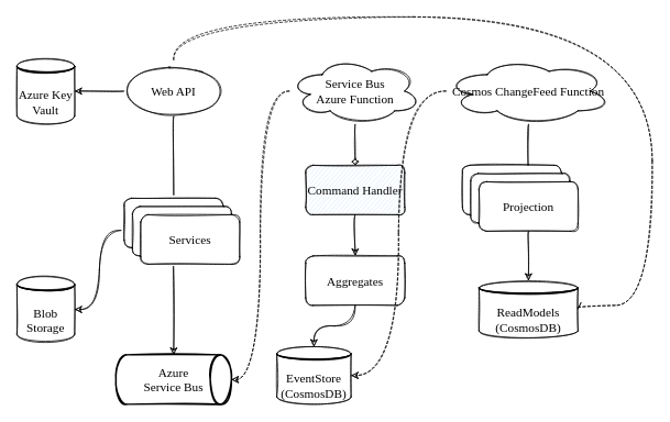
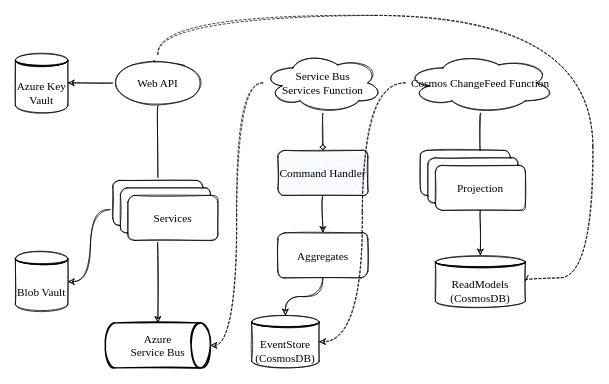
  <mxCell id="0" />
  <mxCell id="1" parent="0" />
  <mxCell id="2" style="edgeStyle=orthogonalEdgeStyle;curved=1;rounded=1;sketch=1;hachureGap=4;orthogonalLoop=1;jettySize=auto;html=1;entryX=1;entryY=0.5;entryDx=0;entryDy=0;dashed=1;fontFamily=Architects Daughter;fontSource=https%3A%2F%2Ffonts.googleapis.com%2Fcss%3Ffamily%3DArchitects%2BDaughter;fontSize=15;endArrow=open;sourcePerimeterSpacing=8;targetPerimeterSpacing=8;" parent="1" source="6" target="22" edge="1"><mxGeometry relative="1" as="geometry"><Array as="points"><mxPoint x="210" y="20" /><mxPoint x="790" y="20" /><mxPoint x="790" y="370" /></Array></mxGeometry></mxCell>
  <mxCell id="3" style="edgeStyle=orthogonalEdgeStyle;shape=connector;curved=1;rounded=1;sketch=1;orthogonalLoop=1;jettySize=auto;html=1;entryX=1;entryY=0.5;entryDx=0;entryDy=0;labelBackgroundColor=default;strokeColor=default;fontFamily=Architects Daughter;fontSource=https%3A%2F%2Ffonts.googleapis.com%2Fcss%3Ffamily%3DArchitects%2BDaughter;fontSize=15;fontColor=default;endArrow=classic;" edge="1" parent="1" source="6" target="24"><mxGeometry relative="1" as="geometry" /></mxCell>
  <mxCell id="4" style="edgeStyle=orthogonalEdgeStyle;shape=connector;curved=1;rounded=1;sketch=1;orthogonalLoop=1;jettySize=auto;html=1;entryX=1;entryY=0.5;entryDx=0;entryDy=0;labelBackgroundColor=default;strokeColor=default;fontFamily=Architects Daughter;fontSource=https%3A%2F%2Ffonts.googleapis.com%2Fcss%3Ffamily%3DArchitects%2BDaughter;fontSize=15;fontColor=default;endArrow=classic;exitX=-0.033;exitY=0.65;exitDx=0;exitDy=0;exitPerimeter=0;" edge="1" parent="1" source="26" target="25"><mxGeometry relative="1" as="geometry" /></mxCell>
  <mxCell id="5" style="edgeStyle=orthogonalEdgeStyle;shape=connector;curved=1;rounded=1;sketch=1;orthogonalLoop=1;jettySize=auto;html=1;entryX=0.417;entryY=0;entryDx=0;entryDy=0;entryPerimeter=0;labelBackgroundColor=default;strokeColor=default;fontFamily=Architects Daughter;fontSource=https%3A%2F%2Ffonts.googleapis.com%2Fcss%3Ffamily%3DArchitects%2BDaughter;fontSize=15;fontColor=default;endArrow=classic;" edge="1" parent="1" source="6" target="27"><mxGeometry relative="1" as="geometry" /></mxCell>
  <mxCell id="6" value="Web API" style="ellipse;whiteSpace=wrap;html=1;sketch=1;fontFamily=Architects Daughter;fontSource=https%3A%2F%2Ffonts.googleapis.com%2Fcss%3Ffamily%3DArchitects%2BDaughter;fontSize=15;" parent="1" vertex="1"><mxGeometry x="150" y="80" width="120" height="60" as="geometry" /></mxCell>
  <mxCell id="7" style="edgeStyle=orthogonalEdgeStyle;rounded=1;orthogonalLoop=1;jettySize=auto;html=1;sketch=1;curved=1;fontFamily=Architects Daughter;fontSource=https%3A%2F%2Ffonts.googleapis.com%2Fcss%3Ffamily%3DArchitects%2BDaughter;fontSize=15;endArrow=diamond;" parent="1" source="9" target="11" edge="1"><mxGeometry relative="1" as="geometry" /></mxCell>
  <mxCell id="8" style="edgeStyle=orthogonalEdgeStyle;rounded=1;orthogonalLoop=1;jettySize=auto;html=1;sketch=1;curved=1;entryX=1;entryY=0.5;entryDx=0;entryDy=0;entryPerimeter=0;fontFamily=Architects Daughter;fontSource=https%3A%2F%2Ffonts.googleapis.com%2Fcss%3Ffamily%3DArchitects%2BDaughter;fontSize=15;dashed=1;" parent="1" source="9" target="23" edge="1"><mxGeometry relative="1" as="geometry"><mxPoint x="250" y="260" as="targetPoint" /></mxGeometry></mxCell>
- <mxCell id="9" value="Service Bus &lt;br&gt;Azure Function" style="ellipse;shape=cloud;whiteSpace=wrap;html=1;sketch=1;rounded=1;fontFamily=Architects Daughter;fontSource=https%3A%2F%2Ffonts.googleapis.com%2Fcss%3Ffamily%3DArchitects%2BDaughter;fontSize=15;" parent="1" vertex="1"><mxGeometry x="350" y="70" width="160" height="80" as="geometry" /></mxCell>
+ <mxCell id="9" value="Service Bus &lt;br&gt;Services Function" style="ellipse;shape=cloud;whiteSpace=wrap;html=1;sketch=1;rounded=1;fontFamily=Architects Daughter;fontSource=https%3A%2F%2Ffonts.googleapis.com%2Fcss%3Ffamily%3DArchitects%2BDaughter;fontSize=15;" parent="1" vertex="1"><mxGeometry x="350" y="70" width="160" height="80" as="geometry" /></mxCell>
  <mxCell id="10" style="edgeStyle=orthogonalEdgeStyle;rounded=1;orthogonalLoop=1;jettySize=auto;html=1;sketch=1;curved=1;fontFamily=Architects Daughter;fontSource=https%3A%2F%2Ffonts.googleapis.com%2Fcss%3Ffamily%3DArchitects%2BDaughter;fontSize=15;" parent="1" source="11" target="13" edge="1"><mxGeometry relative="1" as="geometry" /></mxCell>
  <mxCell id="11" value="Command Handler" style="rounded=1;whiteSpace=wrap;html=1;sketch=1;fontFamily=Architects Daughter;fontSource=https%3A%2F%2Ffonts.googleapis.com%2Fcss%3Ffamily%3DArchitects%2BDaughter;fontSize=15;fillColor=#dae8fc;" parent="1" vertex="1"><mxGeometry x="370" y="200" width="120" height="60" as="geometry" /></mxCell>
  <mxCell id="12" style="edgeStyle=orthogonalEdgeStyle;rounded=1;orthogonalLoop=1;jettySize=auto;html=1;sketch=1;curved=1;fontFamily=Architects Daughter;fontSource=https%3A%2F%2Ffonts.googleapis.com%2Fcss%3Ffamily%3DArchitects%2BDaughter;fontSize=15;" parent="1" source="13" target="14" edge="1"><mxGeometry relative="1" as="geometry" /></mxCell>
  <mxCell id="13" value="Aggregates" style="rounded=1;whiteSpace=wrap;html=1;sketch=1;fontFamily=Architects Daughter;fontSource=https%3A%2F%2Ffonts.googleapis.com%2Fcss%3Ffamily%3DArchitects%2BDaughter;fontSize=15;" parent="1" vertex="1"><mxGeometry x="370" y="310" width="120" height="60" as="geometry" /></mxCell>
  <mxCell id="14" value="EventStore&lt;br style=&quot;font-size: 15px;&quot;&gt;(CosmosDB)" style="shape=datastore;whiteSpace=wrap;html=1;sketch=1;rounded=1;fontFamily=Architects Daughter;fontSource=https%3A%2F%2Ffonts.googleapis.com%2Fcss%3Ffamily%3DArchitects%2BDaughter;fontSize=15;" parent="1" vertex="1"><mxGeometry x="335" y="420" width="90" height="70" as="geometry" /></mxCell>
  <mxCell id="15" style="edgeStyle=orthogonalEdgeStyle;rounded=1;orthogonalLoop=1;jettySize=auto;html=1;sketch=1;curved=1;fontFamily=Architects Daughter;fontSource=https%3A%2F%2Ffonts.googleapis.com%2Fcss%3Ffamily%3DArchitects%2BDaughter;fontSize=15;" parent="1" source="17" target="21" edge="1"><mxGeometry relative="1" as="geometry" /></mxCell>
  <mxCell id="16" style="edgeStyle=orthogonalEdgeStyle;rounded=1;orthogonalLoop=1;jettySize=auto;html=1;entryX=1;entryY=0.5;entryDx=0;entryDy=0;sketch=1;curved=1;fontFamily=Architects Daughter;fontSource=https%3A%2F%2Ffonts.googleapis.com%2Fcss%3Ffamily%3DArchitects%2BDaughter;fontSize=15;dashed=1;" parent="1" source="17" target="14" edge="1"><mxGeometry relative="1" as="geometry" /></mxCell>
  <mxCell id="17" value="Cosmos ChangeFeed Function" style="ellipse;shape=cloud;whiteSpace=wrap;html=1;sketch=1;rounded=1;fontFamily=Architects Daughter;fontSource=https%3A%2F%2Ffonts.googleapis.com%2Fcss%3Ffamily%3DArchitects%2BDaughter;fontSize=15;" parent="1" vertex="1"><mxGeometry x="540" y="70" width="200" height="80" as="geometry" /></mxCell>
  <mxCell id="18" value="Projection" style="rounded=1;whiteSpace=wrap;html=1;sketch=1;fontFamily=Architects Daughter;fontSource=https%3A%2F%2Ffonts.googleapis.com%2Fcss%3Ffamily%3DArchitects%2BDaughter;fontSize=15;" parent="1" vertex="1"><mxGeometry x="560" y="200" width="120" height="60" as="geometry" /></mxCell>
  <mxCell id="19" value="Projection" style="rounded=1;whiteSpace=wrap;html=1;sketch=1;fontFamily=Architects Daughter;fontSource=https%3A%2F%2Ffonts.googleapis.com%2Fcss%3Ffamily%3DArchitects%2BDaughter;fontSize=15;" parent="1" vertex="1"><mxGeometry x="570" y="210" width="120" height="60" as="geometry" /></mxCell>
  <mxCell id="20" style="edgeStyle=orthogonalEdgeStyle;rounded=1;orthogonalLoop=1;jettySize=auto;html=1;entryX=0.5;entryY=0;entryDx=0;entryDy=0;sketch=1;curved=1;fontFamily=Architects Daughter;fontSource=https%3A%2F%2Ffonts.googleapis.com%2Fcss%3Ffamily%3DArchitects%2BDaughter;fontSize=15;" parent="1" source="21" target="22" edge="1"><mxGeometry relative="1" as="geometry" /></mxCell>
  <mxCell id="21" value="Projection" style="rounded=1;whiteSpace=wrap;html=1;sketch=1;fontFamily=Architects Daughter;fontSource=https%3A%2F%2Ffonts.googleapis.com%2Fcss%3Ffamily%3DArchitects%2BDaughter;fontSize=15;" parent="1" vertex="1"><mxGeometry x="580" y="220" width="120" height="60" as="geometry" /></mxCell>
  <mxCell id="22" value="ReadModels&lt;br style=&quot;font-size: 15px;&quot;&gt;(CosmosDB)" style="shape=datastore;whiteSpace=wrap;html=1;sketch=1;rounded=1;fontFamily=Architects Daughter;fontSource=https%3A%2F%2Ffonts.googleapis.com%2Fcss%3Ffamily%3DArchitects%2BDaughter;fontSize=15;" parent="1" vertex="1"><mxGeometry x="580" y="340" width="120" height="70" as="geometry" /></mxCell>
  <mxCell id="23" value="Azure &lt;br&gt;Service Bus" style="strokeWidth=2;html=1;shape=mxgraph.flowchart.direct_data;whiteSpace=wrap;rounded=1;sketch=1;hachureGap=4;fontFamily=Architects Daughter;fontSource=https%3A%2F%2Ffonts.googleapis.com%2Fcss%3Ffamily%3DArchitects%2BDaughter;fontSize=15;" parent="1" vertex="1"><mxGeometry x="140" y="430" width="140" height="60" as="geometry" /></mxCell>
  <mxCell id="24" value="Azure Key Vault" style="shape=datastore;whiteSpace=wrap;html=1;fontSize=15;fontFamily=Architects Daughter;sketch=1;rounded=1;fontSource=https%3A%2F%2Ffonts.googleapis.com%2Fcss%3Ffamily%3DArchitects%2BDaughter;" vertex="1" parent="1"><mxGeometry x="20" y="70" width="70" height="80" as="geometry" /></mxCell>
- <mxCell id="25" value="Blob Storage&lt;br&gt;" style="shape=datastore;whiteSpace=wrap;html=1;rounded=1;sketch=1;strokeColor=default;fontFamily=Architects Daughter;fontSource=https%3A%2F%2Ffonts.googleapis.com%2Fcss%3Ffamily%3DArchitects%2BDaughter;fontSize=15;fontColor=default;fillColor=default;" vertex="1" parent="1"><mxGeometry x="20" y="335" width="70" height="80" as="geometry" /></mxCell>
+ <mxCell id="25" value="Blob Vault&lt;br&gt;" style="shape=datastore;whiteSpace=wrap;html=1;rounded=1;sketch=1;strokeColor=default;fontFamily=Architects Daughter;fontSource=https%3A%2F%2Ffonts.googleapis.com%2Fcss%3Ffamily%3DArchitects%2BDaughter;fontSize=15;fontColor=default;fillColor=default;" vertex="1" parent="1"><mxGeometry x="20" y="335" width="70" height="80" as="geometry" /></mxCell>
  <mxCell id="26" value="Services" style="rounded=1;whiteSpace=wrap;html=1;sketch=1;strokeColor=default;fontFamily=Architects Daughter;fontSource=https%3A%2F%2Ffonts.googleapis.com%2Fcss%3Ffamily%3DArchitects%2BDaughter;fontSize=15;fontColor=default;fillColor=default;" vertex="1" parent="1"><mxGeometry x="150" y="240" width="120" height="60" as="geometry" /></mxCell>
  <mxCell id="27" value="Services" style="rounded=1;whiteSpace=wrap;html=1;sketch=1;strokeColor=default;fontFamily=Architects Daughter;fontSource=https%3A%2F%2Ffonts.googleapis.com%2Fcss%3Ffamily%3DArchitects%2BDaughter;fontSize=15;fontColor=default;fillColor=default;" vertex="1" parent="1"><mxGeometry x="160" y="250" width="120" height="60" as="geometry" /></mxCell>
  <mxCell id="28" style="edgeStyle=orthogonalEdgeStyle;shape=connector;curved=1;rounded=1;sketch=1;orthogonalLoop=1;jettySize=auto;html=1;entryX=0.5;entryY=0;entryDx=0;entryDy=0;entryPerimeter=0;labelBackgroundColor=default;strokeColor=default;fontFamily=Architects Daughter;fontSource=https%3A%2F%2Ffonts.googleapis.com%2Fcss%3Ffamily%3DArchitects%2BDaughter;fontSize=15;fontColor=default;endArrow=classic;exitX=0.333;exitY=0.667;exitDx=0;exitDy=0;exitPerimeter=0;" edge="1" parent="1" source="29" target="23"><mxGeometry relative="1" as="geometry" /></mxCell>
  <mxCell id="29" value="Services" style="rounded=1;whiteSpace=wrap;html=1;sketch=1;strokeColor=default;fontFamily=Architects Daughter;fontSource=https%3A%2F%2Ffonts.googleapis.com%2Fcss%3Ffamily%3DArchitects%2BDaughter;fontSize=15;fontColor=default;fillColor=default;" vertex="1" parent="1"><mxGeometry x="170" y="260" width="120" height="60" as="geometry" /></mxCell>
